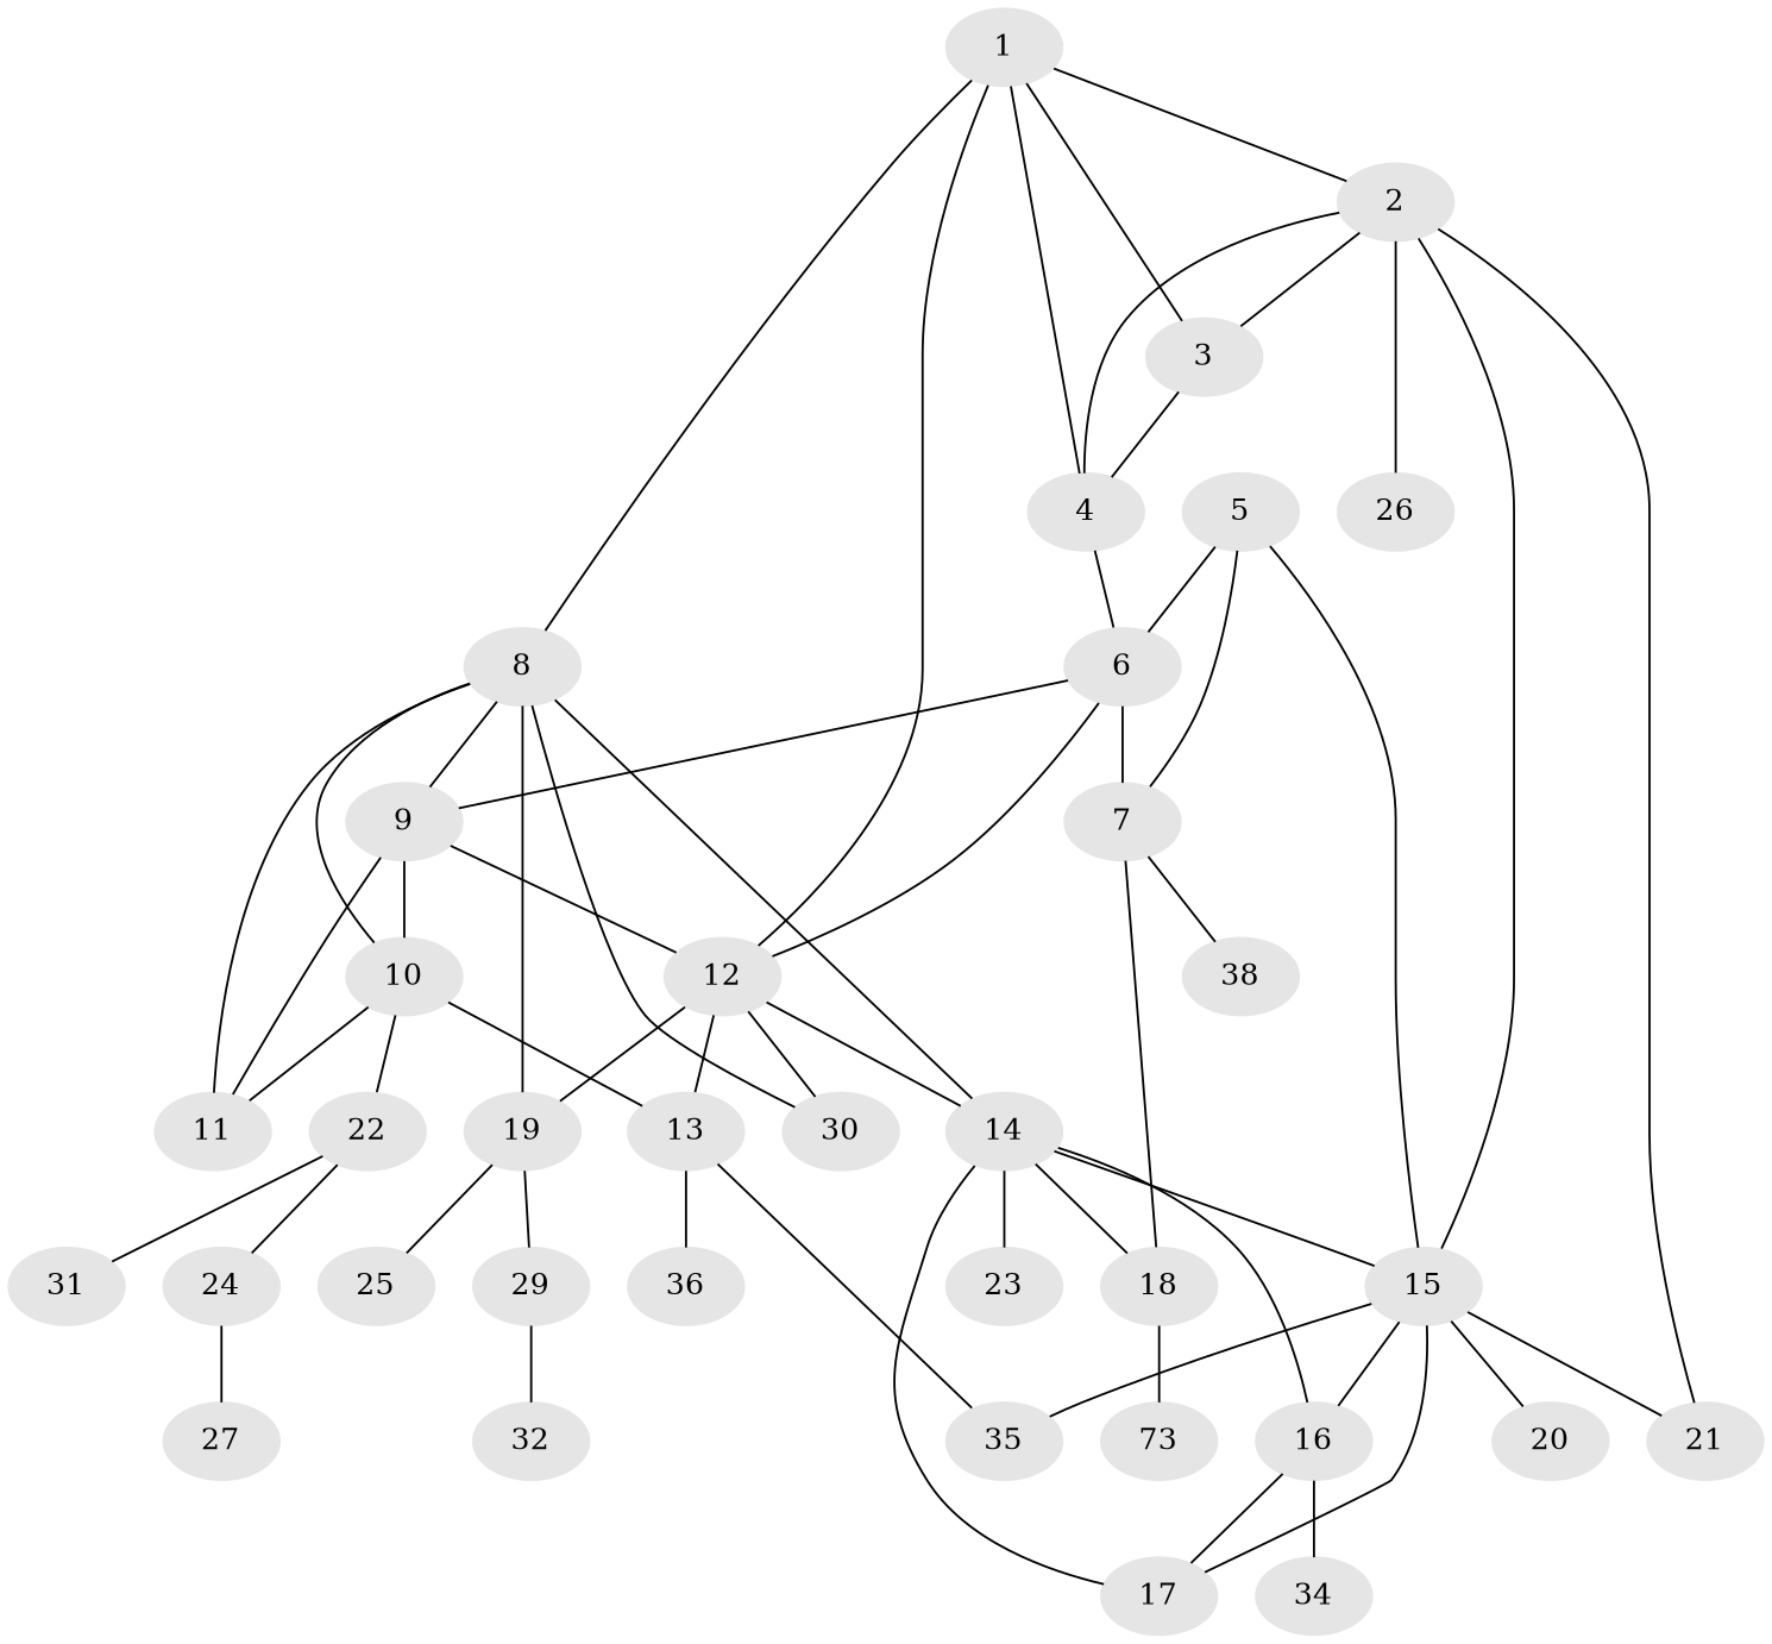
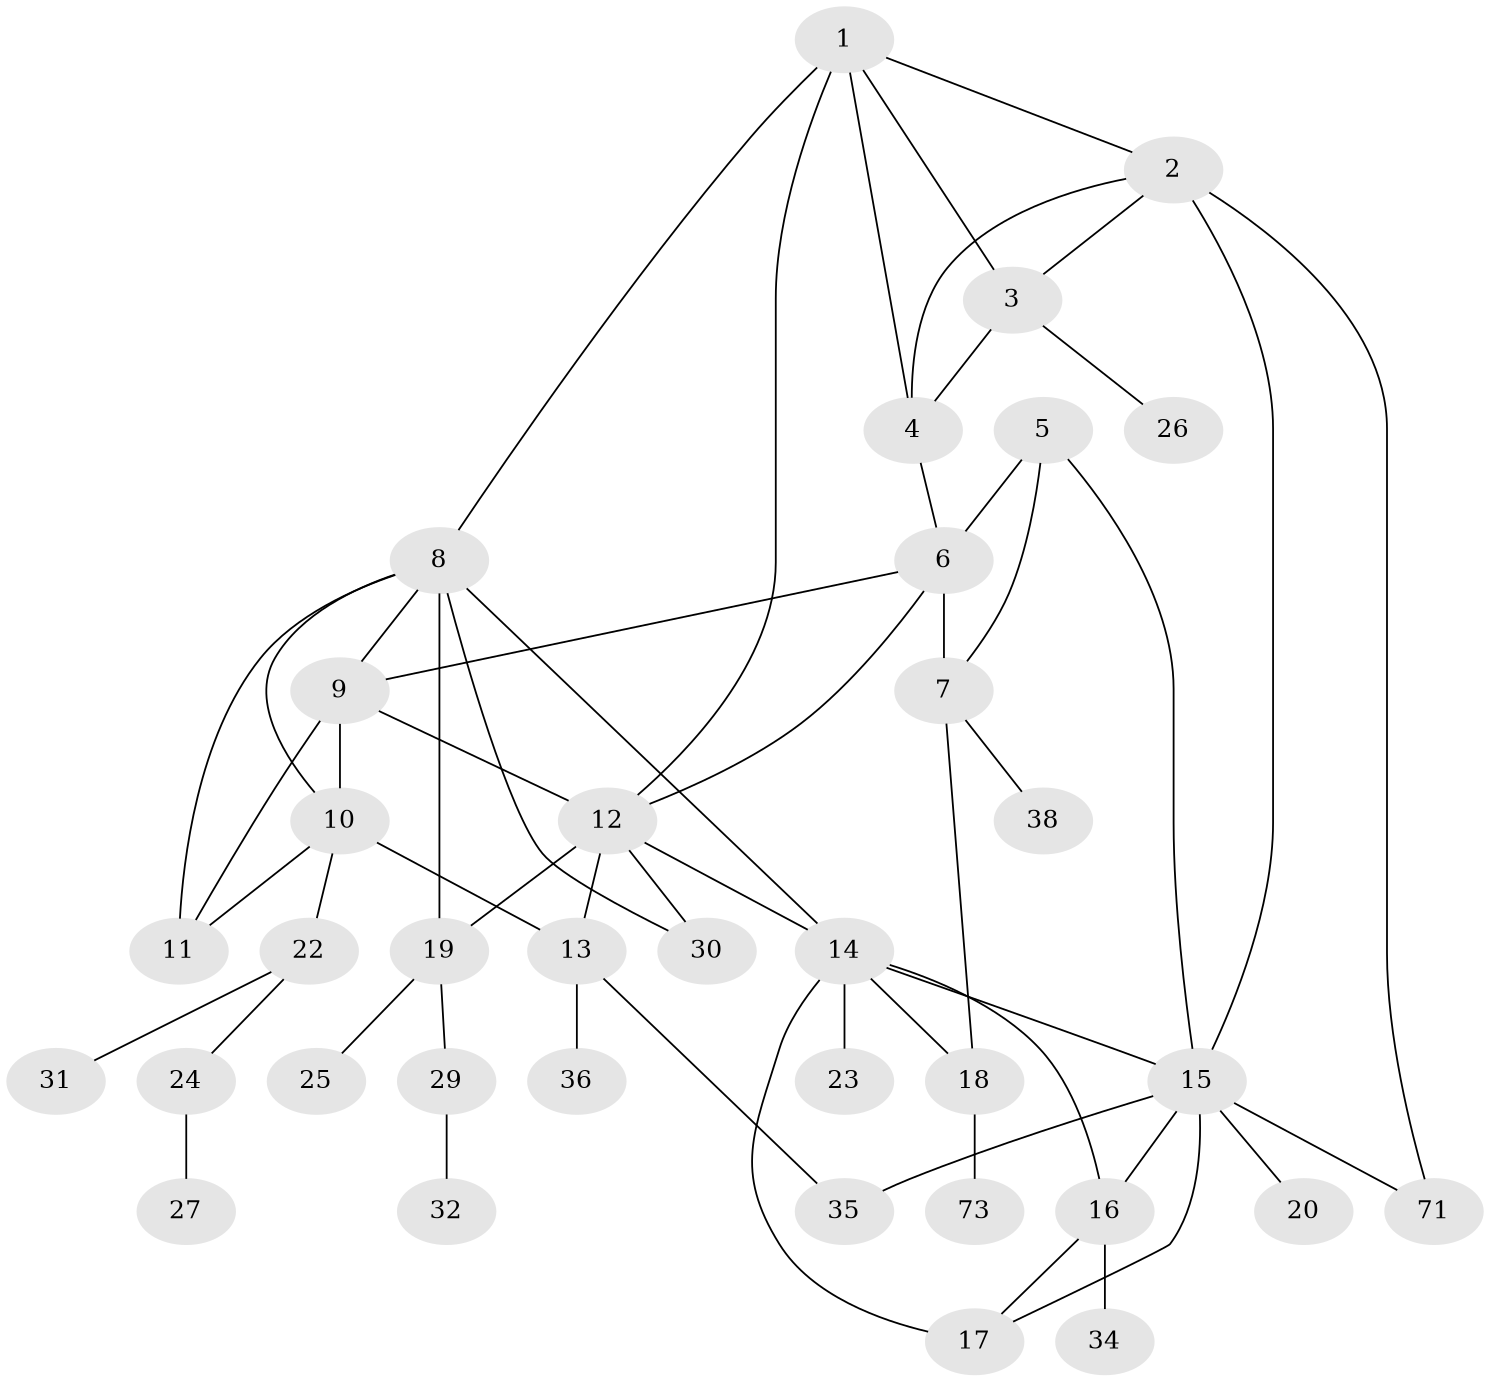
  graph {
    node [color=gray90 style=filled]
    edge [weight=1.0]
    1
    2
    3
    4
    8
    12
    15
-   21
+   21 [label=71]
    26
    6
    9
    10
    11
    14
    19
    30
    13
    35
    16
    17
    20
    7
    5
    18
    n25 [label=38]
    n26 [label=73]
    22
    23
    25
    29
    36
    24
    31
    34
    32
    27
    1 -- 2
    1 -- 3
    1 -- 4
    1 -- 8
    1 -- 12
    2 -- 3
    2 -- 4
    2 -- 15
    2 -- 21
-   2 -- 26 [weight=2.0]
+   3 -- 26 [weight=2.0]
    3 -- 4 [weight=5.0]
    4 -- 6
    8 -- 9
    8 -- 10
    8 -- 11
    8 -- 14
    8 -- 19 [weight=2.0]
    8 -- 30 [weight=2.0]
    12 -- 14
    12 -- 19
    12 -- 30
    12 -- 13 [weight=3.0]
    15 -- 21
    15 -- 35
    15 -- 16
    15 -- 17
    15 -- 20
    6 -- 12
    6 -- 9
    6 -- 7 [weight=6.0]
    9 -- 12
    9 -- 10
    9 -- 11 [weight=2.0]
    10 -- 11
    10 -- 13
    10 -- 22
    14 -- 15
    14 -- 16
    14 -- 17
    14 -- 18
    14 -- 23 [weight=5.0]
    19 -- 25 [weight=4.0]
    19 -- 29
    13 -- 35
    13 -- 36
    16 -- 17
    16 -- 34 [weight=2.0]
    7 -- 18
    7 -- n25
    5 -- 15
    5 -- 6 [weight=2.0]
    5 -- 7
    18 -- n26 [weight=2.0]
    22 -- 24
    22 -- 31
    29 -- 32
    24 -- 27 [weight=2.0]
  }
